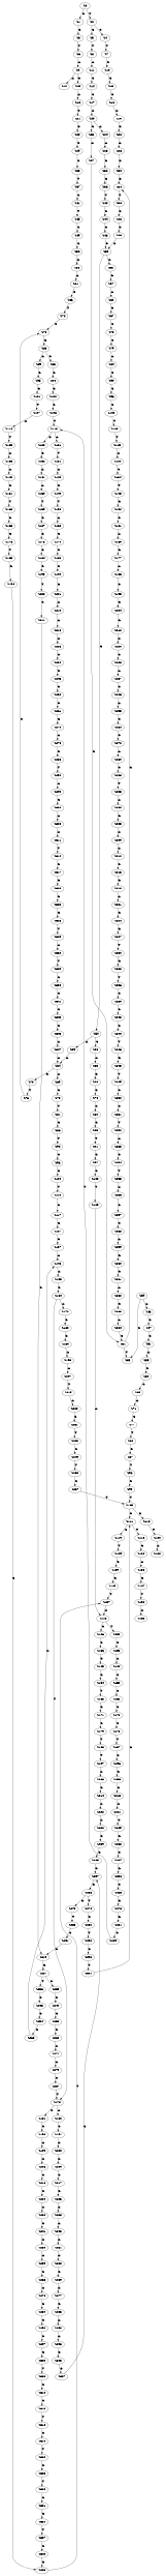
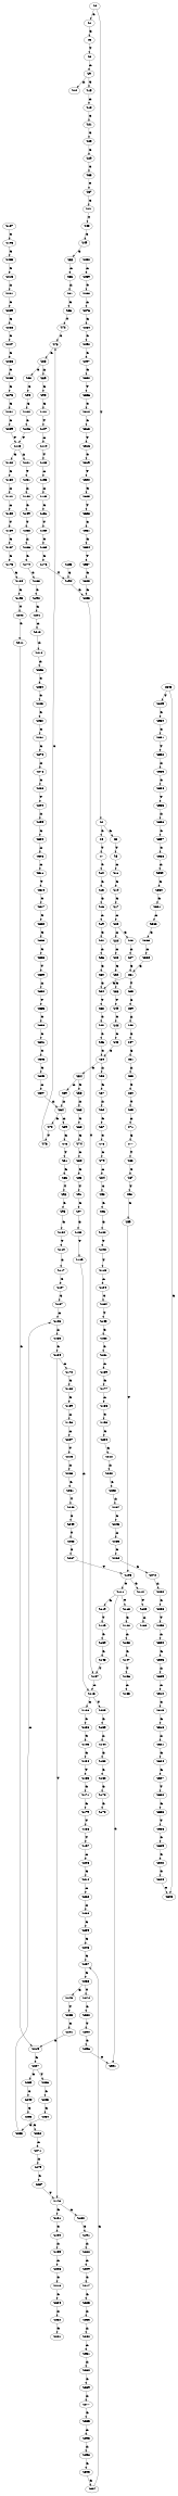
  strict digraph {
    S0
    S1
    S2
    S3
    S4
    S5
    S6
    S7
    S8
    S9
    S10
    S11
    S12
    S15
    S13
    S14
    S16
    S17
    S18
    S19
    S20
    S21
    S22
    S23
    S24
    S25
    S26
    S27
    S28
    S29
    S30
    S31
    S32
    S33
    S34
    S35
    S36
    S37
    S38
    S39
    S40
    S41
    S42
    S43
    S44
    S45
    S46
    S47
    S48
    S49
    S50
    S51
    S52
    S53
    S54
    S55
    S56
    S57
    S58
    S59
    S60
    S61
    S62
    S63
    S64
    S65
    S66
    S67
    S68
    S69
    S70
    S71
    S72
    S73
    S74
    S75
    S76
    S77
    S78
    S79
    S80
    S81
    S82
    S83
    S84
    S85
    S86
    S87
    S88
    S89
    S90
    S91
    S92
    S93
    S94
    S95
    S96
    S97
    S98
    S99
    S100
    S101
    S102
    S103
    S104
    S105
    S106
    S107
    S108
    S109
    S110
    S111
    S112
    S113
    S114
    S115
    S116
    S117
    S118
    S119
    S120
    S121
    S122
    S123
    S124
    n126 [label=S425]
    S126
    S127
    S128
    S129
    S130
    S131
    S132
    S133
    S134
    S135
    S136
    S137
    S138
    S139
    S140
    S141
    S142
    S143
    S144
    S145
    S146
    S147
    S148
    S149
    S150
    S151
    S152
    S153
    S154
    S155
    S156
    S157
    S158
    S159
    S160
    S161
    S162
    S163
    S164
    S165
    S166
    S167
    S168
    S169
    S170
    S171
    S172
    S173
    S174
    S175
    S176
    S177
    S178
    S179
    S180
    S181
    S182
    S183
    S184
    S185
    S186
    S187
    S188
    S189
    S190
    S191
    S192
    S193
    S194
    S195
    S196
    S197
    S198
    S199
    S200
    S201
    S202
    S203
    S204
    n206 [label=S405]
    S206
    S207
    S208
    S209
    S210
    S211
    S212
    S213
    S214
    S215
    S216
    S217
    S218
    S219
    S220
    S221
    S222
    S223
    S224
    S225
    S226
    S227
    S228
    S229
    S230
    S231
    S232
    S233
    S234
    S235
    S236
    S237
    S238
    S239
    S240
    S241
    S242
    S243
    S244
    S245
    S246
    S247
    S248
    S249
    S250
    S251
    S252
    S253
    S254
    S255
    S256
    S257
    S258
    S259
    S260
    S261
    S262
    S263
    S264
    S265
    S266
    S267
    S268
    S269
    S270
    S271
    S272
    S273
    S274
    S275
    S276
    S277
    S278
    S279
    S280
    S281
    S282
    S283
    S284
    S285
    S286
    S287
    S288
    S289
    S290
    S291
    S292
    S293
    S294
    S295
    S296
    S297
    S298
    S299
    S300
    S301
    S302
    S303
    S304
    S305
    S306
    S307
    S308
    S309
    S310
    S311
    S312
    S313
    S314
    S315
    S316
    S317
    S318
    S319
    S320
    S321
    S322
    S323
    S324
    S325
    S326
    S327
    S328
    S329
    S330
    S331
    S332
    S333
    S334
    S335
    S336
    S337
    S338
    S339
    S340
    S341
    S342
    S343
    S344
    S345
    S346
    S347
    S348
    S349
    S350
    S351
    S352
    S353
    S354
    S355
    S356
    S357
    S358
    S359
    S360
    S361
    S362
    S363
    S364
    S0 -> S1 [label=C]
    S0 -> S2 [label=T]
    S1 -> S3 [label=G]
    S2 -> S4 [label=C]
    S2 -> S5 [label=G]
    S3 -> S6 [label=T]
    S4 -> S7 [label=T]
    S5 -> S8 [label=T]
    S6 -> S9 [label=A]
    S7 -> S10 [label=C]
    S8 -> S11 [label=A]
    S9 -> S12 [label=A]
    S9 -> S15 [label=G]
    S10 -> S13 [label=G]
    S11 -> S14 [label=G]
    S15 -> S18 [label=A]
    S13 -> S16 [label=G]
    S14 -> S17 [label=G]
    S16 -> S19 [label=A]
    S17 -> S20 [label=A]
    S18 -> S21 [label=C]
    S19 -> S22 [label=G]
    S20 -> S23 [label=G]
    S20 -> S24 [label=A]
    S21 -> S25 [label=G]
    S22 -> S26 [label=A]
    S23 -> S27 [label=A]
    S24 -> S28 [label=A]
    S25 -> S29 [label=G]
    S26 -> S30 [label=G]
    S27 -> S31 [label=G]
    S28 -> S32 [label=G]
    S29 -> S33 [label=C]
    S30 -> S34 [label=G]
    S31 -> S34 [label=G]
    S31 -> S35 [label=T]
    S32 -> S36 [label=G]
    S33 -> S37 [label=T]
    S34 -> S38 [label=T]
-   S39 -> S35 [label=C]
+   S35 -> S39 [label=C]
    S36 -> S40 [label=T]
    S37 -> S41 [label=C]
    S38 -> S42 [label=C]
    S39 -> S43 [label=A]
    S40 -> S44 [label=C]
    S41 -> S45 [label=T]
    S42 -> S46 [label=C]
    S43 -> S47 [label=G]
    S44 -> S48 [label=C]
    S45 -> S49 [label=C]
    S46 -> S50 [label=C]
    S47 -> S51 [label=G]
    S48 -> S50 [label=C]
    S49 -> S52 [label=G]
    S50 -> S53 [label=A]
    S50 -> S54 [label=G]
    S51 -> S55 [label=A]
    S52 -> S56 [label=A]
    S53 -> S57 [label=G]
    S54 -> S58 [label=G]
    S54 -> S59 [label=A]
    S55 -> S60 [label=C]
    S56 -> S61 [label=A]
    S57 -> S62 [label=A]
    S58 -> S63 [label=A]
    S59 -> S64 [label=A]
    S60 -> S65 [label=C]
    S61 -> S66 [label=G]
    S62 -> S67 [label=G]
    S63 -> S68 [label=G]
    S64 -> S69 [label=A]
    S64 -> S70 [label=G]
    S65 -> S71 [label=A]
    S66 -> S72 [label=T]
    S67 -> S73 [label=C]
    S68 -> S74 [label=G]
    S69 -> S75 [label=G]
    S70 -> S76 [label=T]
    S71 -> S77 [label=G]
    S72 -> S78 [label=C]
    S73 -> S79 [label=C]
    S74 -> S80 [label=C]
    S75 -> S81 [label=T]
    S76 -> S78 [label=C]
    S77 -> S82 [label=T]
    S78 -> S83 [label=G]
    S79 -> S84 [label=A]
    S80 -> S85 [label=G]
    S81 -> S86 [label=G]
    S82 -> S87 [label=C]
    S83 -> S88 [label=C]
    S83 -> S89 [label=A]
    S84 -> S90 [label=C]
    S85 -> S91 [label=T]
    S86 -> S92 [label=T]
    S87 -> S93 [label=T]
    S88 -> S94 [label=G]
    S89 -> S95 [label=G]
    S90 -> S96 [label=G]
    S91 -> S97 [label=G]
    S92 -> S98 [label=C]
    S93 -> S99 [label=C]
    S94 -> S100 [label=G]
    S95 -> S101 [label=G]
    S96 -> S102 [label=G]
    S97 -> S103 [label=G]
    S98 -> S104 [label=G]
    S99 -> S105 [label=T]
    S100 -> S106 [label=C]
    S101 -> S107 [label=T]
    S102 -> S108 [label=T]
    S103 -> S109 [label=T]
    S104 -> S110 [label=T]
    S105 -> S111 [label=C]
    S105 -> S112 [label=G]
    S106 -> S113 [label=T]
    S107 -> S114 [label=A]
    S108 -> S115 [label=T]
    S109 -> S116 [label=A]
    S110 -> S117 [label=C]
    S111 -> S118 [label=T]
    S111 -> S119 [label=G]
    S112 -> S120 [label=T]
    S113 -> S121 [label=A]
    S113 -> S122 [label=G]
    S114 -> S123 [label=T]
    S115 -> S124 [label=A]
    S116 -> n126 [label=T]
    S116 -> S126 [label=C]
    S117 -> S127 [label=G]
    S118 -> S128 [label=G]
    S119 -> S129 [label=T]
    S120 -> S130 [label=A]
    S121 -> S131 [label=T]
    S122 -> S132 [label=G]
    S123 -> S133 [label=A]
    S124 -> S134 [label=C]
    n126 -> S135 [label=G]
    S126 -> S136 [label=C]
    S127 -> S137 [label=G]
    S128 -> S138 [label=A]
    S129 -> S139 [label=G]
    S131 -> S140 [label=A]
    S132 -> S141 [label=A]
    S133 -> S142 [label=A]
    S134 -> S143 [label=T]
    S135 -> S144 [label=A]
    S136 -> S145 [label=G]
    S137 -> S146 [label=A]
    S138 -> S147 [label=G]
    S139 -> S148 [label=G]
    S140 -> S149 [label=G]
    S141 -> S150 [label=A]
    S142 -> S151 [label=G]
    S143 -> S152 [label=G]
    S144 -> S153 [label=G]
    S145 -> S154 [label=G]
    S146 -> S155 [label=A]
    S147 -> S156 [label=T]
    S148 -> S157 [label=T]
    S149 -> S158 [label=T]
    S150 -> S159 [label=T]
    S151 -> S160 [label=T]
    S152 -> S161 [label=C]
    S153 -> S162 [label=C]
    S154 -> S163 [label=T]
    S155 -> S164 [label=C]
    S156 -> S165 [label=A]
    S157 -> S116 [label=A]
    S158 -> S166 [label=A]
    S159 -> S167 [label=G]
    S160 -> S168 [label=C]
    S161 -> S169 [label=A]
    S162 -> S170 [label=G]
    S163 -> S171 [label=G]
    S164 -> S172 [label=A]
    S164 -> S173 [label=T]
    S166 -> S174 [label=G]
    S167 -> S175 [label=G]
    S168 -> S176 [label=G]
    S169 -> S177 [label=G]
    S170 -> S178 [label=G]
    S171 -> S179 [label=G]
    S172 -> S180 [label=G]
    S173 -> S181 [label=G]
    S173 -> S182 [label=A]
    S174 -> S183 [label=C]
    S175 -> S184 [label=G]
-   S176 -> S185 [label=T]
+   S176 -> S194 [label=T]
    S177 -> S186 [label=A]
-   S178 -> S187 [label=T]
    S179 -> S188 [label=T]
    S180 -> S189 [label=G]
    S181 -> S190 [label=C]
    S182 -> S191 [label=C]
    S183 -> S192 [label=C]
    S184 -> S193 [label=G]
    S185 -> S194 [label=G]
    S186 -> S195 [label=C]
    S187 -> S196 [label=C]
    S188 -> S197 [label=T]
    S189 -> S198 [label=A]
    S190 -> S199 [label=A]
    S191 -> S200 [label=A]
    S192 -> S201 [label=G]
    S193 -> S202 [label=T]
    S194 -> S203 [label=G]
    S195 -> S204 [label=G]
    S196 -> n206 [label=G]
    S197 -> S206 [label=A]
    S198 -> S207 [label=A]
    S199 -> S208 [label=A]
    S200 -> S209 [label=A]
    S201 -> S210 [label=A]
    S202 -> S211 [label=C]
    S203 -> S157 [label=T]
    S204 -> S212 [label=G]
    n206 -> S213 [label=C]
    S206 -> S214 [label=G]
    S207 -> S215 [label=T]
    S208 -> S216 [label=C]
    S209 -> S217 [label=C]
    S210 -> S218 [label=A]
    S211 -> S219 [label=C]
    S212 -> S220 [label=A]
    S213 -> S221 [label=A]
    S214 -> S222 [label=A]
    S215 -> S223 [label=A]
    S216 -> S224 [label=C]
    S217 -> S225 [label=G]
    S218 -> S226 [label=A]
    S219 -> S227 [label=G]
    S220 -> S228 [label=C]
    S221 -> S229 [label=C]
    S222 -> S230 [label=A]
    S223 -> S231 [label=G]
    S224 -> S232 [label=A]
    S225 -> S233 [label=A]
    S226 -> S234 [label=C]
    S227 -> S235 [label=C]
    S227 -> S236 [label=T]
    S228 -> S237 [label=A]
    S229 -> S238 [label=G]
    S230 -> S239 [label=G]
    S231 -> S240 [label=T]
    S232 -> S241 [label=G]
    S233 -> S242 [label=A]
    S234 -> S243 [label=C]
    S235 -> S244 [label=C]
    S236 -> S245 [label=C]
    S237 -> S246 [label=C]
    S238 -> S247 [label=C]
    S239 -> S248 [label=G]
    S240 -> S249 [label=C]
-   S241 -> S250 [label=A]
    S242 -> S251 [label=A]
    S243 -> S252 [label=C]
    S244 -> S253 [label=G]
    S245 -> S254 [label=G]
    S246 -> S255 [label=A]
    S247 -> S256 [label=G]
    S248 -> S257 [label=G]
    S249 -> S258 [label=T]
    S250 -> S259 [label=A]
    S251 -> S260 [label=A]
    S252 -> S261 [label=C]
    S253 -> S262 [label=G]
    S254 -> S263 [label=G]
    S255 -> S264 [label=C]
    S256 -> S265 [label=C]
    S257 -> S266 [label=G]
    S258 -> S267 [label=C]
    S259 -> S268 [label=C]
    S260 -> S269 [label=C]
    S261 -> S270 [label=G]
    S262 -> S271 [label=A]
    S263 -> S146 [label=A]
    S264 -> S272 [label=C]
    S265 -> S273 [label=G]
    S266 -> S274 [label=T]
    S266 -> S275 [label=G]
    S267 -> S105 [label=T]
    S268 -> S276 [label=A]
    S269 -> S277 [label=A]
    S270 -> S278 [label=A]
    S271 -> S279 [label=A]
    S272 -> S280 [label=A]
    S273 -> S281 [label=G]
    S274 -> S282 [label=C]
    S275 -> S283 [label=T]
    S276 -> S284 [label=G]
    S277 -> S285 [label=G]
    S278 -> S286 [label=C]
    S279 -> S287 [label=C]
    S280 -> S288 [label=C]
    S281 -> S289 [label=C]
    S282 -> S290 [label=T]
    S283 -> S291 [label=C]
    S284 -> S292 [label=C]
    S285 -> S293 [label=A]
    S286 -> S294 [label=T]
    S287 -> S173 [label=T]
    S288 -> S295 [label=T]
    S289 -> S113 [label=T]
    S290 -> S296 [label=C]
    S291 -> S219 [label=C]
    S292 -> S297 [label=C]
    S293 -> S298 [label=A]
    S294 -> S299 [label=A]
    S295 -> S300 [label=A]
    S296 -> S301 [label=T]
    S297 -> S302 [label=G]
    S298 -> S303 [label=G]
    S299 -> S304 [label=G]
    S300 -> S305 [label=G]
-   S301 -> S111 [label=C]
+   S111 -> S301 [label=C]
    S302 -> S306 [label=T]
    S303 -> S307 [label=G]
    S304 -> S308 [label=A]
    S305 -> S309 [label=A]
    S306 -> S310 [label=C]
    S307 -> S257 [label=G]
    S308 -> S311 [label=A]
    S309 -> S312 [label=A]
    S310 -> S313 [label=C]
    S311 -> S314 [label=T]
    S312 -> S315 [label=C]
    S313 -> S316 [label=T]
    S314 -> S317 [label=C]
    S315 -> S318 [label=G]
    S316 -> S319 [label=C]
    S317 -> S320 [label=G]
    S318 -> S321 [label=A]
    S319 -> S322 [label=T]
    S320 -> S323 [label=G]
    S321 -> S324 [label=G]
    S322 -> S325 [label=G]
    S323 -> S326 [label=G]
    S324 -> S327 [label=G]
    S325 -> S328 [label=T]
    S326 -> S329 [label=T]
    S327 -> S330 [label=T]
    S328 -> S331 [label=C]
    S329 -> S332 [label=A]
    S330 -> S333 [label=G]
    S331 -> S334 [label=G]
    S332 -> S335 [label=T]
    S333 -> S336 [label=T]
    S334 -> S337 [label=T]
    S335 -> S338 [label=C]
    S336 -> S339 [label=C]
    S337 -> S340 [label=G]
    S338 -> S341 [label=C]
    S339 -> S342 [label=C]
    S340 -> S203 [label=G]
    S341 -> S343 [label=C]
    S342 -> S344 [label=C]
    S343 -> S345 [label=G]
    S344 -> S346 [label=T]
    S345 -> S347 [label=A]
-   S346 -> S348 [label=G]
+   S348 -> S346 [label=G]
    S347 -> S64 [label=A]
    S348 -> S349 [label=T]
    S349 -> S350 [label=C]
    S350 -> S351 [label=C]
    S351 -> S352 [label=T]
    S352 -> S353 [label=A]
    S353 -> S354 [label=C]
    S354 -> S355 [label=T]
    S355 -> S356 [label=A]
    S356 -> S357 [label=C]
    S357 -> S358 [label=C]
    S358 -> S359 [label=A]
    S359 -> S360 [label=G]
    S360 -> S361 [label=G]
    S361 -> S362 [label=A]
    S362 -> S363 [label=G]
    S363 -> S364 [label=A]
    S364 -> S31 [label=G]
  }
